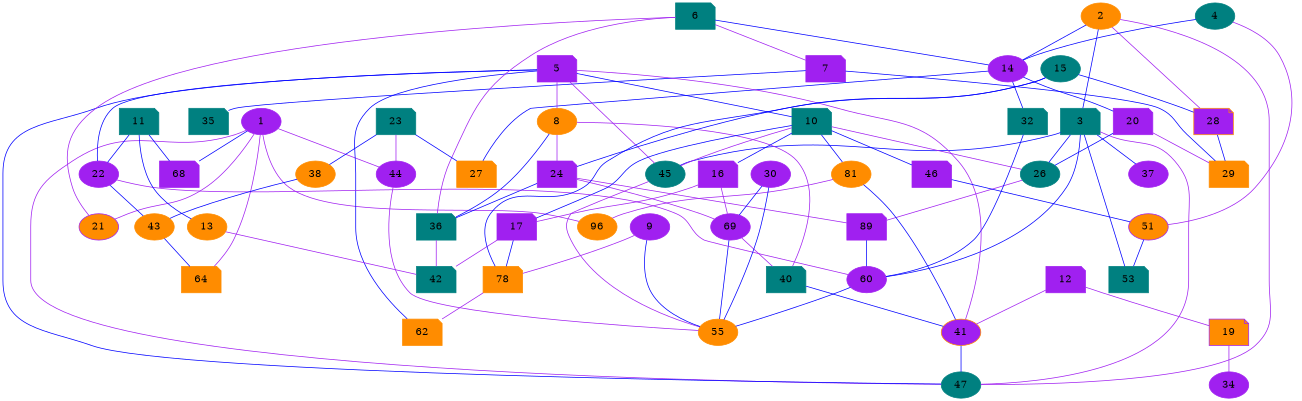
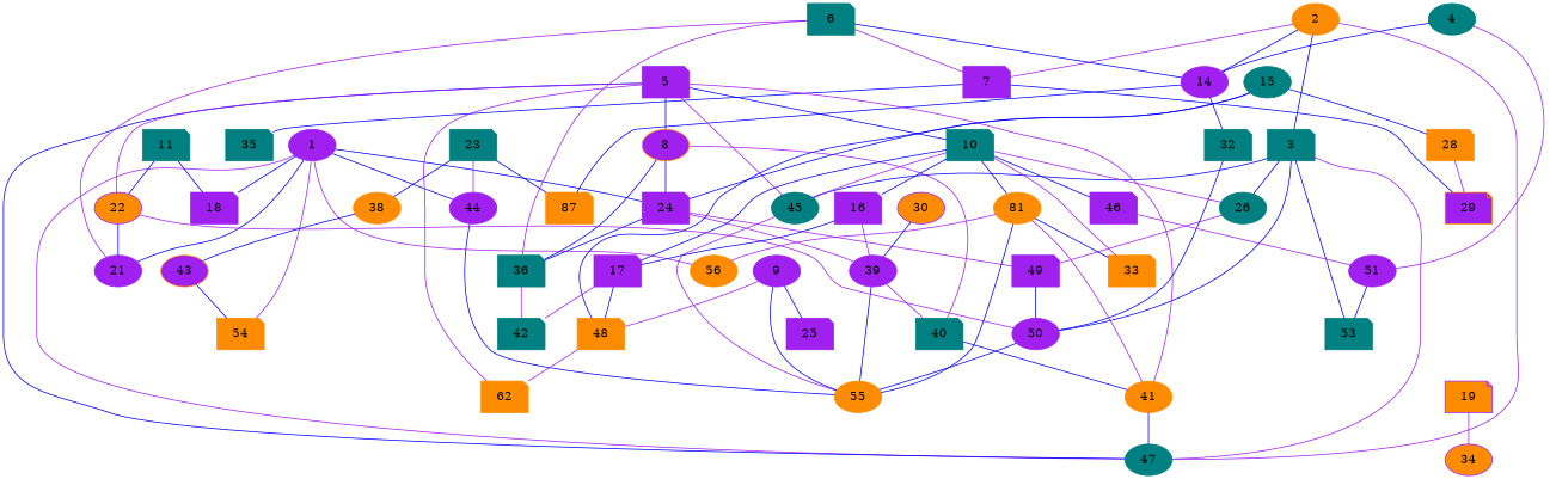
  graph {
    node [color=purple shape=note style=filled]
    edge [color=blue weight=1.0]
    1 [shape=ellipse]
-   18 [label=68]
-   21 [shape=ellipse fillcolor=darkorange]
+   18
+   21 [shape=ellipse]
    24
    44 [shape=ellipse]
    47 [color=teal shape=ellipse]
-   54 [color=darkorange label=64]
-   56 [color=darkorange shape=ellipse label=96]
+   54 [color=darkorange]
+   56 [color=darkorange shape=ellipse]
    36 [color=teal]
-   39 [shape=ellipse label=69]
-   49 [label=89]
+   39 [shape=ellipse]
+   49
    55 [color=darkorange shape=ellipse]
    2 [color=darkorange shape=ellipse]
    3 [color=teal]
    7
    14 [shape=ellipse]
    26 [color=teal shape=ellipse]
-   37 [shape=ellipse]
    45 [color=teal shape=ellipse]
-   50 [shape=ellipse label=60]
+   50 [shape=ellipse]
    53 [color=teal]
-   29 [color=darkorange]
+   29 [color=darkorange fillcolor=purple]
    35 [color=teal]
-   20
-   27 [color=darkorange]
+   27 [color=darkorange label=87]
    32 [color=teal]
    4 [color=teal shape=ellipse]
-   51 [shape=ellipse fillcolor=darkorange]
+   51 [shape=ellipse]
    5
-   8 [color=darkorange shape=ellipse]
+   8 [color=darkorange shape=ellipse fillcolor=purple]
    10 [color=teal]
-   22 [shape=ellipse]
-   41 [color=darkorange shape=ellipse fillcolor=purple]
+   22 [shape=ellipse fillcolor=darkorange]
+   41 [color=darkorange shape=ellipse]
    n34 [color=darkorange label=62]
    40 [color=teal]
    16
    17
    n38 [color=darkorange label=81 shape=ellipse]
+   33 [color=darkorange]
    46
-   43 [color=darkorange shape=ellipse]
+   43 [color=darkorange shape=ellipse fillcolor=purple]
    6 [color=teal]
    42 [color=teal]
-   30 [shape=ellipse]
+   30 [shape=ellipse fillcolor=darkorange]
    9 [shape=ellipse]
-   48 [color=darkorange label=78]
+   25
+   48 [color=darkorange]
    11 [color=teal]
-   13 [color=darkorange shape=ellipse]
-   12
    19 [fillcolor=darkorange]
-   34 [shape=ellipse]
+   34 [shape=ellipse fillcolor=darkorange]
    15 [color=teal shape=ellipse]
-   28 [color=darkorange fillcolor=purple]
+   28 [color=darkorange]
    23 [color=teal]
    38 [color=darkorange shape=ellipse]
    1 -- 18
-   1 -- 21 [color=purple]
-   1 -- 44 [color=purple]
+   1 -- 21
+   1 -- 24
+   1 -- 44
    1 -- 47 [color=purple]
    1 -- 54 [color=purple]
    1 -- 56 [color=purple]
    24 -- 36
    24 -- 39 [color=purple]
    24 -- 49 [color=purple]
-   44 -- 55 [color=purple]
+   44 -- 55
    36 -- 42 [color=purple]
    39 -- 55
    39 -- 40 [color=purple]
    49 -- 50
    2 -- 47 [color=purple]
    2 -- 3
-   2 -- 28 [color=purple]
+   2 -- 7 [color=purple]
    2 -- 14
    3 -- 47 [color=purple]
    3 -- 26
-   3 -- 37
    3 -- 45
    3 -- 50
    3 -- 53
    7 -- 29
    7 -- 35
-   14 -- 20
    14 -- 27
    14 -- 32
    26 -- 49 [color=purple]
    45 -- 55 [color=purple]
    50 -- 55
-   20 -- 26 [weight=2.0]
-   20 -- 29 [color=purple]
    32 -- 50
    4 -- 14
    4 -- 51 [color=purple]
    51 -- 53
    5 -- 47
    5 -- 45 [color=purple]
-   5 -- 8 [color=purple]
+   5 -- 8
    5 -- 10
-   5 -- 22
+   5 -- 22 [color=purple]
    5 -- 41 [color=purple]
-   5 -- n34
-   8 -- 24 [color=purple]
+   5 -- n34 [color=purple]
+   8 -- 24
    8 -- 36
    8 -- 40 [color=purple]
    10 -- 26 [color=purple]
    10 -- 45 [color=purple]
    10 -- 16
    10 -- 17
    10 -- n38
+   10 -- 33 [color=purple]
    10 -- 46
    22 -- 50 [color=purple weight=2.0]
-   22 -- 43
+   22 -- 21
    41 -- 47
    40 -- 41
    16 -- 39 [color=purple]
-   16 -- 17 [color=purple]
+   16 -- 17
    17 -- 42 [color=purple]
    17 -- 48
    n38 -- 56 [color=purple]
-   30 -- 55
-   n38 -- 41
-   46 -- 51
+   n38 -- 55
+   n38 -- 41 [color=purple]
+   n38 -- 33
+   46 -- 51 [color=purple]
    43 -- 54
    6 -- 21 [color=purple]
    6 -- 36 [color=purple]
    6 -- 7 [color=purple]
    6 -- 14
    30 -- 39
    9 -- 55
+   9 -- 25
    9 -- 48 [color=purple]
    48 -- n34 [color=purple]
    11 -- 18
    11 -- 22
-   11 -- 13
-   13 -- 42 [color=purple]
-   12 -- 41 [color=purple]
-   12 -- 19 [color=purple]
    19 -- 34 [color=purple]
    15 -- 24
    15 -- 48
    15 -- 28
-   28 -- 29
+   28 -- 29 [color=purple]
    23 -- 44 [color=purple]
    23 -- 27
    23 -- 38
    38 -- 43
  }
